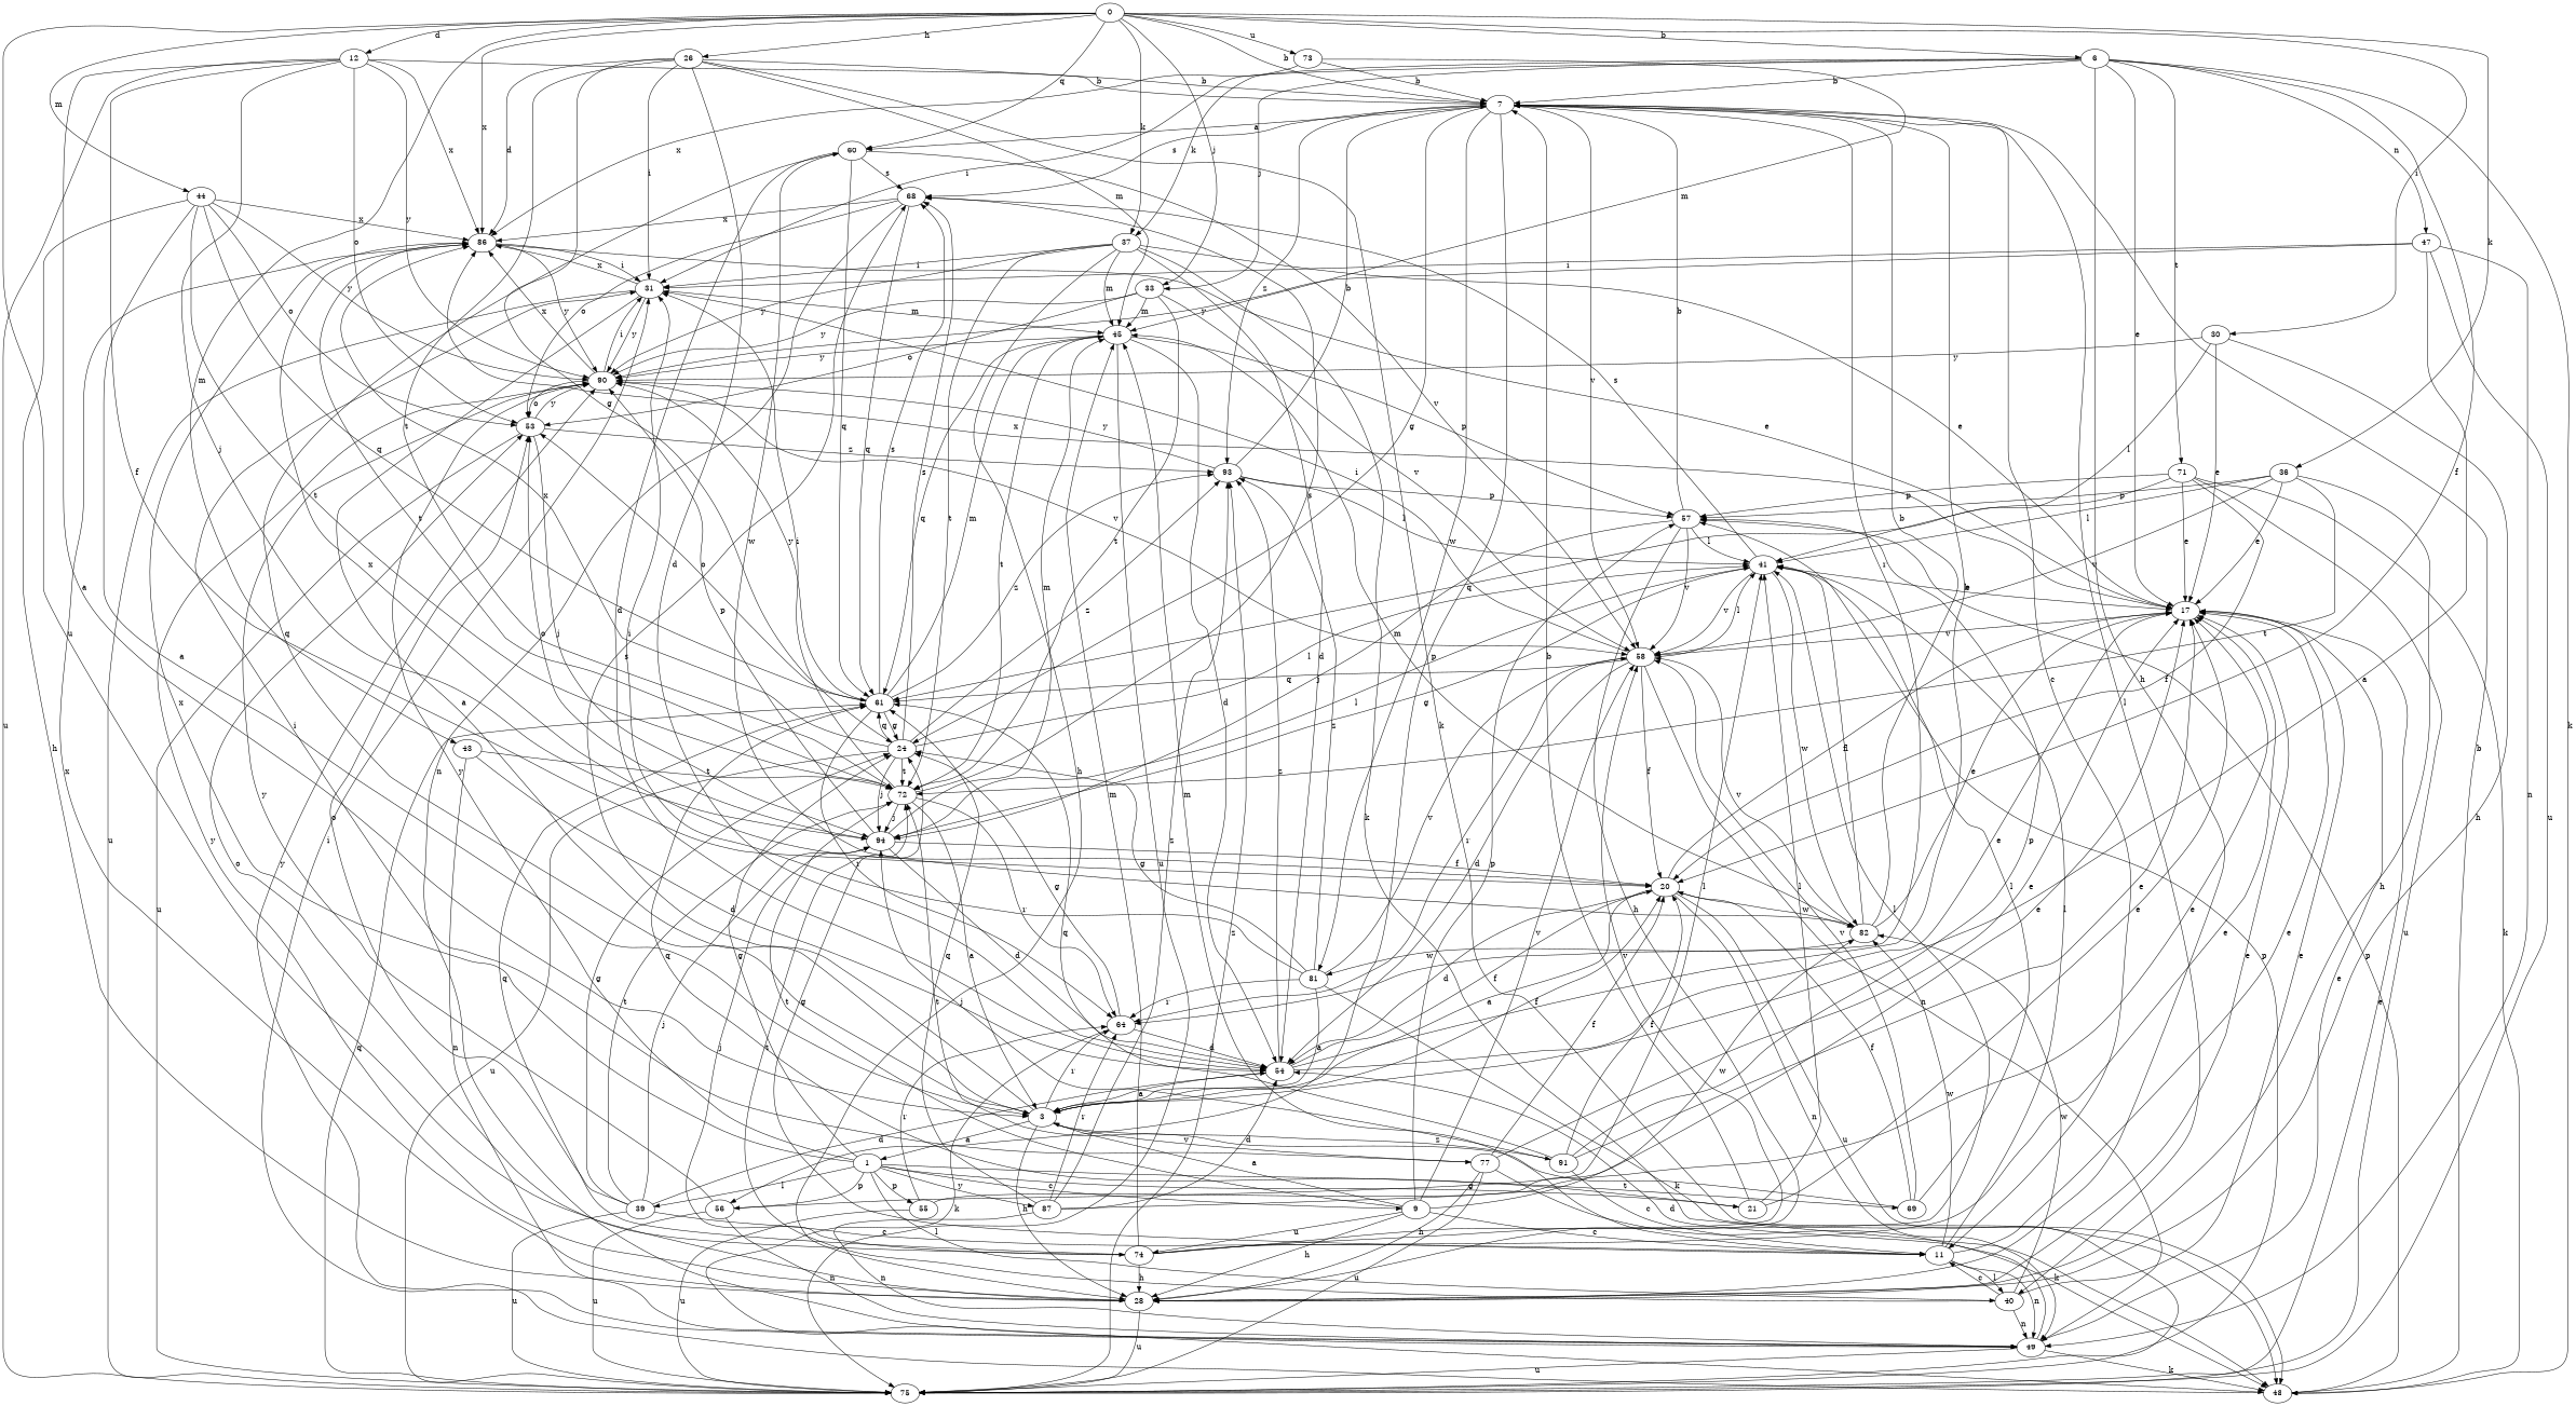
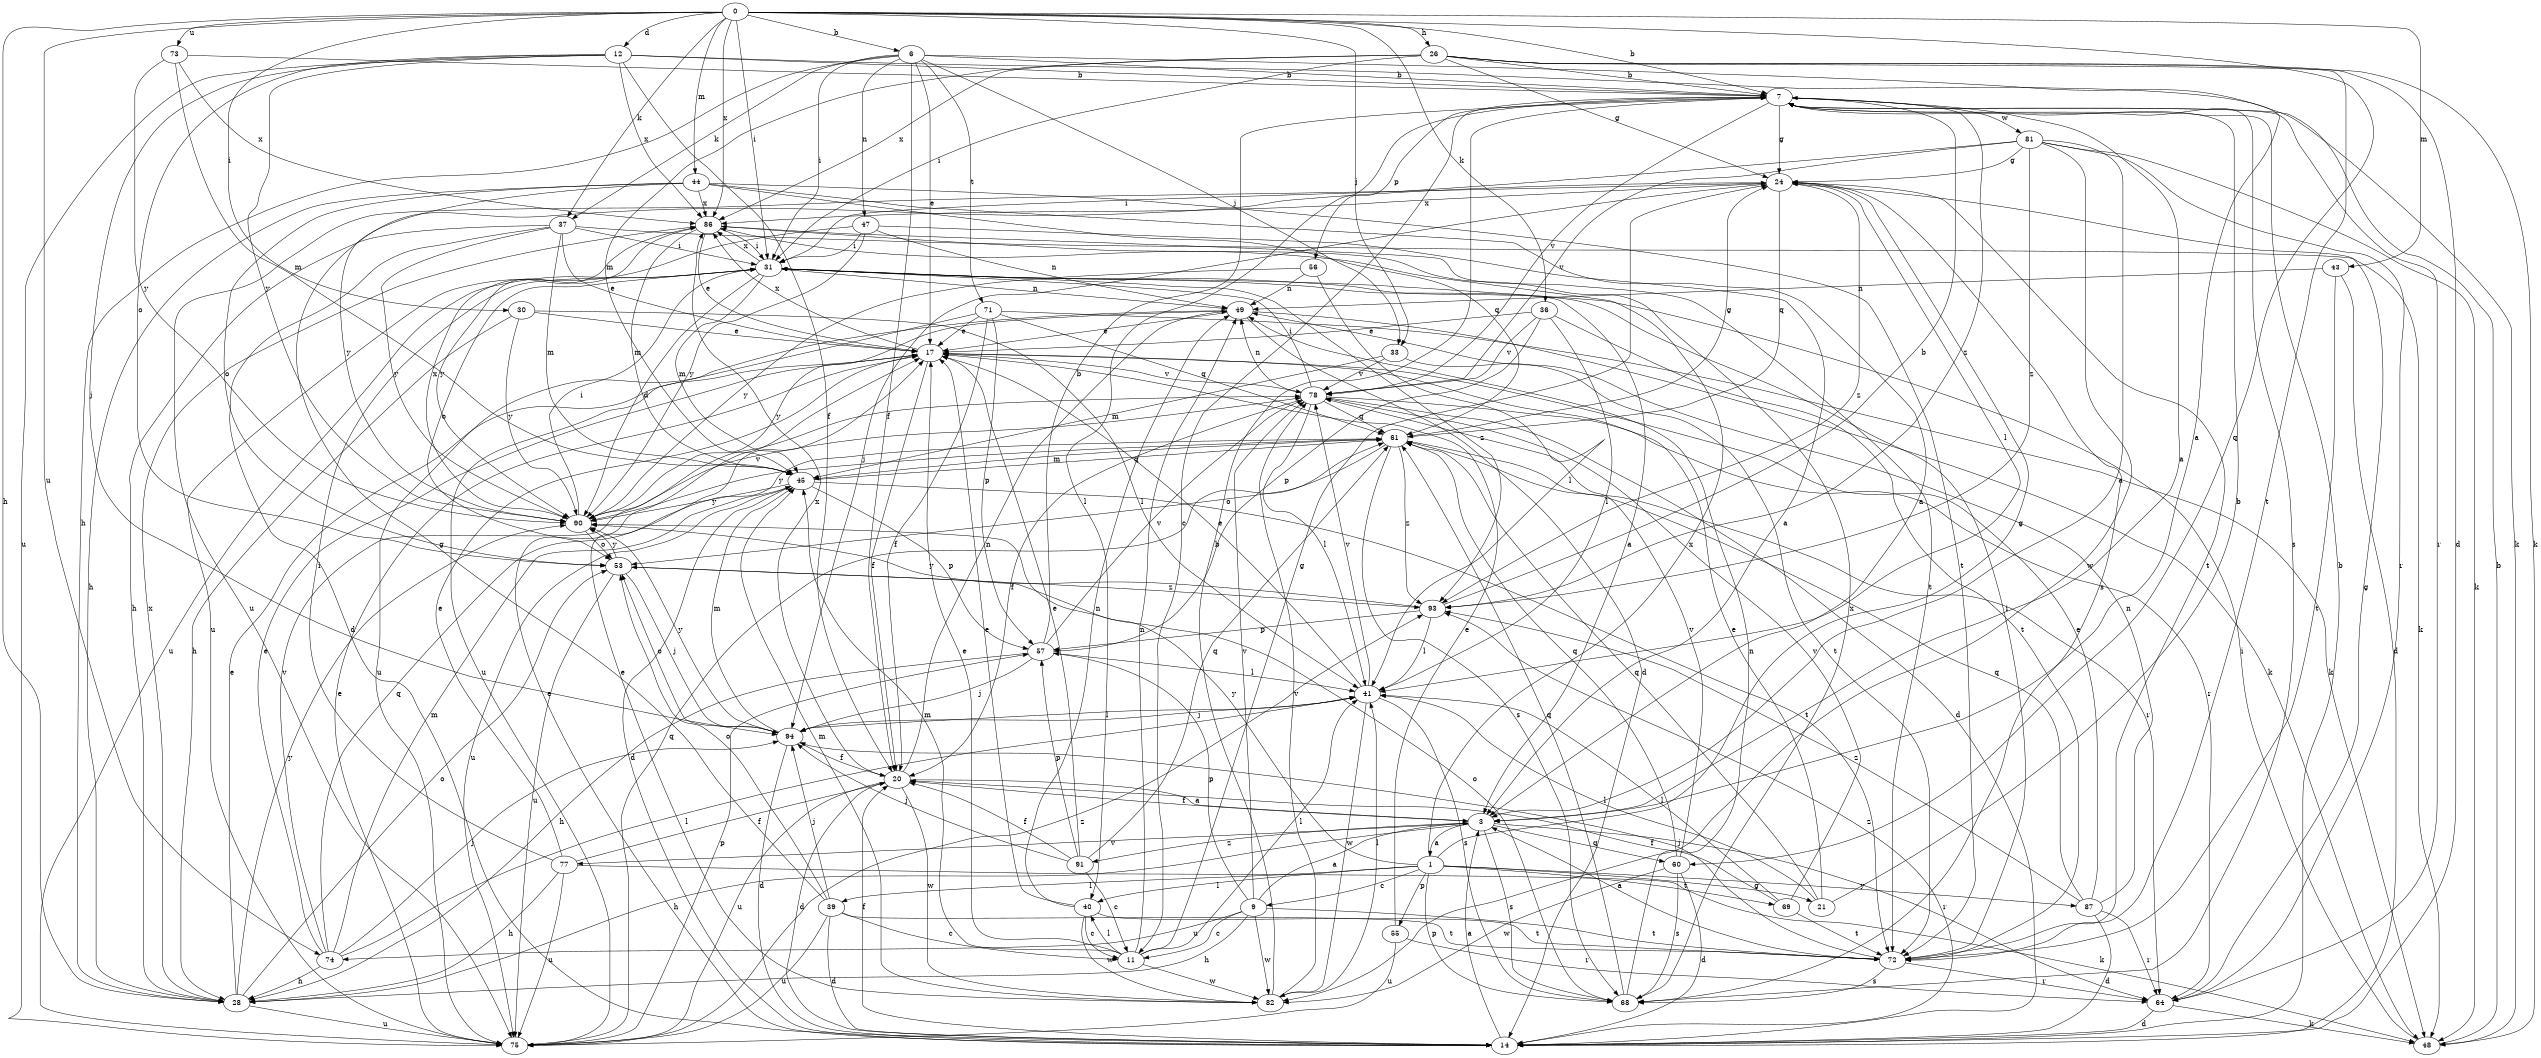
  strict digraph {
    0
    6
    7
    12
    26
    28
    30
    31
    33
    36
    37
    43
    44
    60
    73
    74
    86
    20
    17
    n20 [label=48]
    47
    71
    24
    40
    56
    3
    64
    68
    11
-   78 [label=58]
+   78
    81
    93
    90
    n34 [label=94]
    53
    75
    72
    45
-   14 [label=54]
+   14
    41
    49
    57
    61
    82
    1
    9
    21
    39
    55
    69
    87
    77
    91
    0 -> 6 [label=b]
    0 -> 7 [label=b]
    0 -> 12 [label=d]
    0 -> 26 [label=h]
-   36 -> 28 [label=h]
+   0 -> 28 [label=h]
    0 -> 30 [label=i]
+   0 -> 31 [label=i]
    0 -> 33 [label=j]
    0 -> 36 [label=k]
    0 -> 37 [label=k]
    0 -> 43 [label=m]
    0 -> 44 [label=m]
    0 -> 60 [label=q]
    0 -> 73 [label=u]
    0 -> 74 [label=u]
    0 -> 86 [label=x]
    6 -> 7 [label=b]
    6 -> 28 [label=h]
    6 -> 31 [label=i]
    6 -> 33 [label=j]
    6 -> 37 [label=k]
    6 -> 20 [label=f]
    6 -> 17 [label=e]
    6 -> n20 [label=k]
    6 -> 47 [label=n]
    6 -> 71 [label=t]
    7 -> 24 [label=g]
    7 -> 40 [label=l]
    7 -> 56 [label=p]
-   7 -> 60 [label=a]
+   7 -> 3 [label=a]
    7 -> 64 [label=r]
    7 -> 68 [label=s]
    7 -> 11 [label=c]
    7 -> 78 [label=v]
    7 -> 81 [label=w]
    7 -> 93 [label=z]
    12 -> 7 [label=b]
    12 -> 86 [label=x]
    12 -> 20 [label=f]
    12 -> 3 [label=a]
    12 -> 90 [label=y]
    12 -> n34 [label=j]
    12 -> 53 [label=o]
    12 -> 75 [label=u]
    26 -> 7 [label=b]
    26 -> 31 [label=i]
-   26 -> 86 [label=d]
+   26 -> 86 [label=x]
    26 -> n20 [label=k]
    26 -> 24 [label=g]
    26 -> 72 [label=t]
    26 -> 45 [label=m]
    26 -> 14 [label=d]
    28 -> 86 [label=x]
    28 -> 17 [label=e]
    28 -> 90 [label=y]
    28 -> 53 [label=o]
    28 -> 75 [label=u]
    30 -> 28 [label=h]
    30 -> 17 [label=e]
    30 -> 90 [label=y]
    30 -> 41 [label=l]
    31 -> 86 [label=x]
    31 -> 3 [label=a]
-   31 -> 90 [label=y]
+   31 -> 93 [label=z]
+   31 -> 90 [label=d]
    31 -> 75 [label=u]
    31 -> 45 [label=m]
+   31 -> 49 [label=n]
    33 -> 78 [label=v]
-   33 -> 53 [label=o]
+   31 -> 53 [label=o]
    33 -> 72 [label=t]
    33 -> 45 [label=m]
    36 -> 17 [label=e]
    36 -> 78 [label=v]
    36 -> 72 [label=t]
    36 -> 41 [label=l]
    36 -> 57 [label=p]
    37 -> 28 [label=h]
    37 -> 31 [label=i]
    37 -> 17 [label=e]
    37 -> n20 [label=k]
    37 -> 90 [label=y]
-   37 -> 72 [label=t]
    37 -> 45 [label=m]
    37 -> 14 [label=d]
    43 -> 72 [label=t]
    43 -> 14 [label=d]
    43 -> 49 [label=n]
    44 -> 28 [label=h]
    44 -> 86 [label=x]
    44 -> 3 [label=a]
    44 -> 90 [label=y]
    44 -> 53 [label=o]
    44 -> 72 [label=t]
    44 -> 61 [label=q]
    60 -> 68 [label=s]
    60 -> 78 [label=v]
    60 -> 14 [label=d]
    60 -> 61 [label=q]
    60 -> 82 [label=w]
    73 -> 7 [label=b]
    73 -> 86 [label=x]
-   33 -> 90 [label=y]
+   73 -> 90 [label=y]
    73 -> 45 [label=m]
    74 -> 28 [label=h]
    74 -> 17 [label=e]
    74 -> 78 [label=v]
    74 -> n34 [label=j]
    74 -> 45 [label=m]
    74 -> 41 [label=l]
    74 -> 61 [label=q]
    86 -> 31 [label=i]
    86 -> 17 [label=e]
    86 -> 90 [label=y]
    86 -> 72 [label=t]
+   86 -> 45 [label=m]
    20 -> 86 [label=x]
    20 -> 3 [label=a]
    20 -> 75 [label=u]
    20 -> 14 [label=d]
    20 -> 49 [label=n]
    20 -> 82 [label=w]
    17 -> 86 [label=x]
-   20 -> 17 [label=f]
+   17 -> 20 [label=f]
    17 -> 78 [label=v]
    n20 -> 7 [label=b]
    n20 -> 31 [label=i]
-   n20 -> 57 [label=p]
    47 -> 31 [label=i]
    47 -> 3 [label=a]
    47 -> 90 [label=y]
    47 -> 75 [label=u]
    47 -> 49 [label=n]
    71 -> 20 [label=f]
    71 -> 17 [label=e]
    71 -> n20 [label=k]
    71 -> 75 [label=u]
    71 -> 57 [label=p]
    71 -> 61 [label=q]
    24 -> 86 [label=x]
    24 -> 68 [label=s]
    24 -> 93 [label=z]
    24 -> n34 [label=j]
    24 -> 75 [label=u]
    24 -> 72 [label=t]
    24 -> 41 [label=l]
    24 -> 61 [label=q]
    40 -> 17 [label=e]
    40 -> 11 [label=c]
    40 -> 72 [label=t]
    40 -> 49 [label=n]
    40 -> 82 [label=w]
    56 -> 90 [label=y]
-   56 -> 75 [label=u]
    56 -> 41 [label=l]
    56 -> 49 [label=n]
    3 -> 28 [label=h]
    3 -> 60 [label=q]
    3 -> 20 [label=f]
    3 -> 64 [label=r]
    3 -> 68 [label=s]
    3 -> 1 [label=a]
    3 -> 77 [label=v]
    3 -> 91 [label=z]
    64 -> n20 [label=k]
    64 -> 24 [label=g]
    64 -> 14 [label=d]
    68 -> 86 [label=x]
    68 -> 53 [label=o]
    68 -> 49 [label=n]
    68 -> 61 [label=q]
    11 -> 17 [label=e]
    11 -> 24 [label=g]
    11 -> 40 [label=l]
    11 -> 45 [label=m]
    11 -> 41 [label=l]
    11 -> 49 [label=n]
    11 -> 82 [label=w]
    78 -> 31 [label=i]
    78 -> 20 [label=f]
    78 -> 64 [label=r]
    78 -> 14 [label=d]
    78 -> 41 [label=l]
    78 -> 49 [label=n]
    78 -> 61 [label=q]
    81 -> 31 [label=i]
    81 -> n20 [label=k]
    81 -> 24 [label=g]
    81 -> 3 [label=a]
    81 -> 64 [label=r]
    81 -> 78 [label=v]
    81 -> 93 [label=z]
-   82 -> 81 [label=w]
+   81 -> 82 [label=w]
    93 -> 7 [label=b]
    93 -> 90 [label=y]
    93 -> 41 [label=l]
    93 -> 57 [label=p]
    90 -> 31 [label=i]
    90 -> 86 [label=x]
    90 -> 78 [label=v]
    90 -> 53 [label=o]
    n34 -> 20 [label=f]
-   n34 -> 90 [label=p]
+   n34 -> 90 [label=y]
    n34 -> 53 [label=o]
    n34 -> 45 [label=m]
    n34 -> 14 [label=d]
    n34 -> 41 [label=l]
    53 -> 93 [label=z]
    53 -> 90 [label=y]
    53 -> n34 [label=j]
    53 -> 75 [label=u]
    75 -> 17 [label=e]
    75 -> 93 [label=z]
    75 -> 57 [label=p]
    75 -> 61 [label=q]
    72 -> 31 [label=i]
    72 -> 3 [label=a]
    72 -> 64 [label=r]
    72 -> 68 [label=s]
    72 -> n34 [label=j]
    45 -> 90 [label=y]
    45 -> 75 [label=u]
    45 -> 72 [label=t]
    45 -> 14 [label=d]
    45 -> 57 [label=p]
    45 -> 61 [label=q]
    14 -> 7 [label=b]
    14 -> 20 [label=f]
    14 -> 17 [label=e]
    14 -> 3 [label=a]
    14 -> 93 [label=z]
    41 -> 17 [label=e]
    41 -> 68 [label=s]
    41 -> 78 [label=v]
-   41 -> n34 [label=g]
+   41 -> n34 [label=j]
    41 -> 82 [label=w]
    49 -> 17 [label=e]
    49 -> n20 [label=k]
    49 -> 90 [label=y]
    49 -> 75 [label=u]
    49 -> 14 [label=d]
    57 -> 7 [label=b]
    57 -> 28 [label=h]
    57 -> 78 [label=v]
    57 -> n34 [label=j]
    57 -> 41 [label=l]
    61 -> 24 [label=g]
    61 -> 64 [label=r]
    61 -> 68 [label=s]
    61 -> 93 [label=z]
    61 -> 90 [label=y]
    61 -> 53 [label=o]
    61 -> 45 [label=m]
    82 -> 7 [label=b]
    82 -> 17 [label=e]
    82 -> 78 [label=v]
    82 -> 45 [label=m]
    82 -> 41 [label=l]
    1 -> 86 [label=x]
    1 -> 24 [label=g]
    1 -> 40 [label=l]
-   1 -> 56 [label=p]
+   1 -> 68 [label=p]
    1 -> 90 [label=y]
    1 -> 9 [label=c]
    1 -> 21 [label=g]
    1 -> 39 [label=l]
    1 -> 55 [label=p]
    1 -> 69 [label=t]
    1 -> 87 [label=y]
    9 -> 28 [label=h]
    9 -> 74 [label=u]
    9 -> 3 [label=a]
    9 -> 11 [label=c]
    9 -> 78 [label=v]
    9 -> 72 [label=t]
    9 -> 57 [label=p]
    9 -> 82 [label=w]
    21 -> 7 [label=b]
    21 -> 17 [label=e]
    21 -> 41 [label=l]
    21 -> 61 [label=q]
    39 -> 24 [label=g]
    39 -> 11 [label=c]
    39 -> n34 [label=j]
    39 -> 53 [label=o]
    39 -> 75 [label=u]
    39 -> 72 [label=t]
    39 -> 14 [label=d]
    55 -> 17 [label=e]
    55 -> 64 [label=r]
    55 -> 75 [label=u]
    69 -> 20 [label=f]
    69 -> 78 [label=v]
    69 -> 72 [label=t]
    69 -> 41 [label=l]
    87 -> 17 [label=e]
    87 -> 64 [label=r]
    87 -> 93 [label=z]
    87 -> 14 [label=d]
    87 -> 49 [label=n]
    87 -> 61 [label=q]
    77 -> 28 [label=h]
    77 -> 31 [label=i]
    77 -> 20 [label=f]
    77 -> 17 [label=e]
    77 -> n20 [label=k]
    77 -> 75 [label=u]
    91 -> 20 [label=f]
    91 -> 17 [label=e]
    91 -> 11 [label=c]
    91 -> n34 [label=j]
    91 -> 57 [label=p]
    91 -> 61 [label=q]
  }
